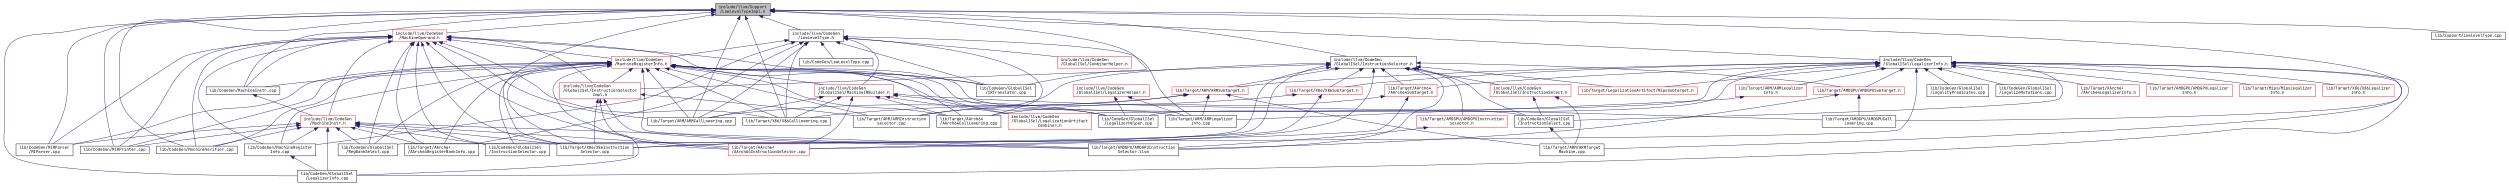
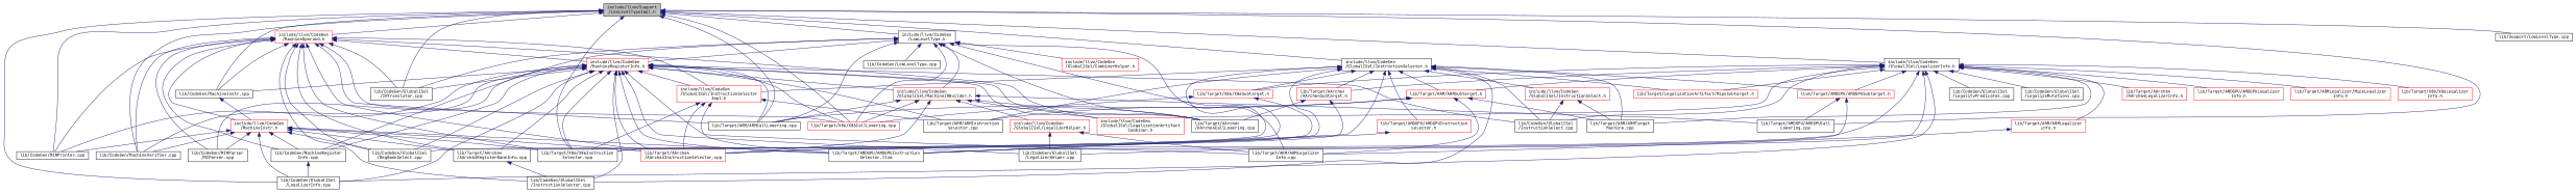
  digraph {
    fontname="JetBrains Mono"
    node [color=black fontname="JetBrains Mono" fontsize=10 shape=box]
    edge [color=midnightblue dir=back fontname="JetBrains Mono" fontsize=10 labelfontname=Helvetica labelfontsize=10 style=solid]
    n1 [fillcolor=grey75 fontcolor=black height=0.2 label="include/llvm/Support\l/LowLevelTypeImpl.h" style=filled width=0.4]
    n2 [height=0.2 label="include/llvm/CodeGen\l/GlobalISel/InstructionSelector.h" width=0.4]
    n3 [height=0.2 label="lib/Target/X86/X86Instruction\lSelector.cpp" width=0.4]
    n4 [height=0.2 label="lib/Target/AMDGPU/AMDGPUCall\lLowering.cpp" width=0.4]
    n5 [height=0.2 label="lib/Target/ARM/ARMCallLowering.cpp" width=0.4]
-   n6 [height=0.2 label="lib/Target/X86/X86CallLowering.cpp" width=0.4]
+   n6 [color=red height=0.2 label="lib/Target/X86/X86CallLowering.cpp" width=0.4]
    n7 [height=0.2 label="include/llvm/CodeGen\l/GlobalISel/LegalizerInfo.h" width=0.4]
    n8 [height=0.2 label="lib/CodeGen/GlobalISel\l/LegalizerInfo.cpp" width=0.4]
    n9 [height=0.2 label="include/llvm/CodeGen\l/LowLevelType.h" width=0.4]
    n10 [height=0.2 label="lib/CodeGen/GlobalISel\l/IRTranslator.cpp" width=0.4]
    n11 [height=0.2 label="lib/CodeGen/MIRParser\l/MIParser.cpp" width=0.4]
    n12 [height=0.2 label="lib/CodeGen/MIRPrinter.cpp" width=0.4]
    n13 [height=0.2 label="lib/CodeGen/MachineInstr.cpp" width=0.4]
    n14 [height=0.2 label="lib/CodeGen/MachineVerifier.cpp" width=0.4]
    n15 [color=red height=0.2 label="include/llvm/CodeGen\l/MachineOperand.h" width=0.4]
    n16 [height=0.2 label="lib/Support/LowLevelType.cpp" width=0.4]
    n17 [color=red height=0.2 label="include/llvm/CodeGen\l/GlobalISel/InstructionSelect.h" width=0.4]
    n18 [height=0.2 label="lib/CodeGen/GlobalISel\l/InstructionSelect.cpp" width=0.4]
    n19 [height=0.2 label="lib/Target/ARM/ARMTarget\lMachine.cpp" width=0.4]
    n20 [color=red height=0.2 label="include/llvm/CodeGen\l/GlobalISel/InstructionSelector\lImpl.h" width=0.4]
    n21 [color=red height=0.2 label="lib/Target/AArch64\l/AArch64InstructionSelector.cpp" width=0.4]
    n22 [height=0.2 label="lib/Target/AMDGPU/AMDGPUInstruction\lSelector.llvm" width=0.4]
    n23 [height=0.2 label="lib/Target/ARM/ARMInstruction\lSelector.cpp" width=0.4]
    n24 [height=0.2 label="lib/CodeGen/GlobalISel\l/InstructionSelector.cpp" width=0.4]
    n25 [color=red height=0.2 label="lib/Target/AArch64\l/AArch64Subtarget.h" width=0.4]
    n26 [color=red height=0.2 label="lib/Target/AMDGPU/AMDGPUInstruction\lSelector.h" width=0.4]
-   n27 [color=red height=0.2 label="lib/Target/AMDGPU/AMDGPUSubtarget.h" width=0.4]
+   n27 [color=red height=0.2 label="llvm/Target/AMDGPU/AMDGPUSubtarget.h" width=0.4]
    n28 [color=red height=0.2 label="lib/Target/ARM/ARMSubtarget.h" width=0.4]
    n29 [color=red height=0.2 label="lib/Target/LegalizationArtifact/MipsSubtarget.h" width=0.4]
    n30 [color=red height=0.2 label="lib/Target/X86/X86Subtarget.h" width=0.4]
    n31 [color=red height=0.2 label="include/llvm/CodeGen\l/GlobalISel/LegalizationArtifact\lCombiner.h" width=0.4]
    n32 [height=0.2 label="lib/CodeGen/GlobalISel\l/LegalityPredicates.cpp" width=0.4]
    n33 [height=0.2 label="lib/CodeGen/GlobalISel\l/LegalizeMutations.cpp" width=0.4]
    n34 [height=0.2 label="lib/CodeGen/GlobalISel\l/LegalizerHelper.cpp" width=0.4]
    n35 [height=0.2 label="lib/CodeGen/GlobalISel\l/RegBankSelect.cpp" width=0.4]
    n36 [color=red height=0.2 label="lib/Target/AArch64\l/AArch64LegalizerInfo.h" width=0.4]
    n37 [color=red height=0.2 label="lib/Target/AMDGPU/AMDGPULegalizer\lInfo.h" width=0.4]
    n38 [color=red height=0.2 label="lib/Target/ARM/ARMLegalizer\lInfo.h" width=0.4]
-   n39 [color=red height=0.2 label="lib/Target/Mips/MipsLegalizer\lInfo.h" width=0.4]
+   n39 [color=red height=0.2 label="lib/Target/ARMLegalizer/MipsLegalizer\lInfo.h" width=0.4]
    n40 [color=red height=0.2 label="lib/Target/X86/X86Legalizer\lInfo.h" width=0.4]
    n41 [height=0.2 label="lib/Target/AArch64\l/AArch64CallLowering.cpp" width=0.4]
    n42 [height=0.2 label="lib/Target/ARM/ARMLegalizer\lInfo.cpp" width=0.4]
    n43 [color=red height=0.2 label="include/llvm/CodeGen\l/GlobalISel/CombinerHelper.h" width=0.4]
    n44 [color=red height=0.2 label="include/llvm/CodeGen\l/GlobalISel/MachineIRBuilder.h" width=0.4]
    n45 [color=red height=0.2 label="include/llvm/CodeGen\l/MachineRegisterInfo.h" width=0.4]
    n46 [height=0.2 label="lib/CodeGen/MachineRegister\lInfo.cpp" width=0.4]
    n47 [height=0.2 label="lib/Target/AArch64\l/AArch64RegisterBankInfo.cpp" width=0.4]
    n48 [height=0.2 label="lib/CodeGen/LowLevelType.cpp" width=0.4]
    n49 [color=red height=0.2 label="include/llvm/CodeGen\l/MachineInstr.h" width=0.4]
    n50 [color=red height=0.2 label="include/llvm/CodeGen\l/GlobalISel/LegalizerHelper.h" width=0.4]
    n1 -> n2
    n1 -> n3
    n1 -> n4
    n1 -> n5
    n1 -> n6
    n1 -> n7
    n1 -> n8
    n1 -> n9
    n1 -> n10
-   n1 -> n11
    n1 -> n12
    n1 -> n13
    n1 -> n14
    n1 -> n15
    n1 -> n16
    n2 -> n3
    n2 -> n17
    n2 -> n18
-   n18 -> n19
+   n2 -> n19
    n2 -> n20
    n2 -> n21
    n2 -> n22
    n2 -> n23
    n2 -> n24
    n2 -> n25
    n2 -> n26
    n2 -> n27
    n2 -> n28
    n2 -> n29
    n2 -> n30
    n7 -> n8
    n7 -> n18
    n7 -> n19
    n7 -> n25
    n7 -> n27
    n7 -> n28
    n7 -> n29
    n7 -> n30
    n7 -> n31
    n7 -> n32
    n7 -> n33
    n7 -> n34
    n7 -> n35
    n7 -> n36
    n7 -> n37
    n7 -> n38
    n7 -> n39
    n7 -> n40
    n9 -> n5
    n9 -> n6
    n9 -> n10
    n9 -> n41
    n9 -> n42
    n9 -> n43
    n9 -> n44
    n9 -> n45
    n9 -> n46
    n9 -> n47
    n9 -> n48
    n13 -> n49
    n15 -> n3
    n15 -> n5
    n15 -> n6
    n15 -> n10
    n15 -> n11
    n15 -> n12
    n15 -> n13
    n15 -> n14
    n15 -> n20
    n15 -> n21
    n15 -> n24
    n15 -> n35
    n15 -> n41
    n15 -> n45
    n15 -> n46
    n15 -> n47
    n15 -> n49
    n17 -> n18
    n17 -> n19
    n20 -> n3
    n20 -> n21
    n20 -> n22
    n20 -> n23
    n25 -> n21
    n25 -> n41
    n26 -> n22
    n27 -> n4
    n27 -> n22
    n28 -> n5
    n28 -> n19
    n28 -> n23
    n28 -> n42
    n30 -> n3
    n30 -> n6
    n38 -> n42
    n44 -> n4
    n44 -> n5
    n44 -> n6
    n44 -> n21
    n44 -> n31
    n44 -> n41
-   n44 -> n34
+   n44 -> n50
    n45 -> n3
    n45 -> n5
    n45 -> n6
    n45 -> n8
    n45 -> n10
    n45 -> n11
    n45 -> n12
    n45 -> n13
    n45 -> n14
    n45 -> n18
    n45 -> n20
+   n45 -> n21
    n45 -> n22
    n45 -> n23
    n45 -> n24
    n45 -> n31
    n45 -> n34
    n45 -> n35
    n45 -> n41
    n45 -> n42
    n45 -> n44
    n45 -> n46
    n45 -> n47
    n46 -> n8
    n49 -> n3
    n49 -> n8
    n49 -> n11
    n49 -> n12
    n49 -> n14
    n49 -> n21
    n49 -> n22
-   n49 -> n24
+   n47 -> n24
    n49 -> n35
    n49 -> n46
    n49 -> n47
    n50 -> n34
    n50 -> n42
  }
